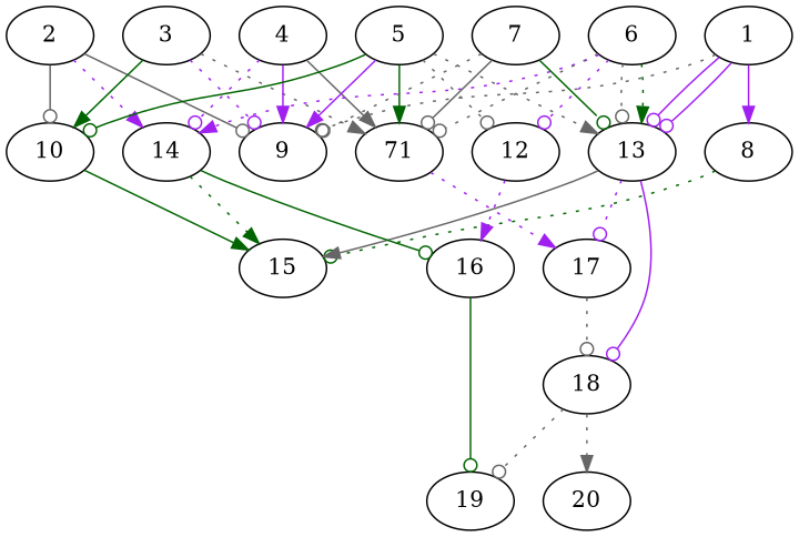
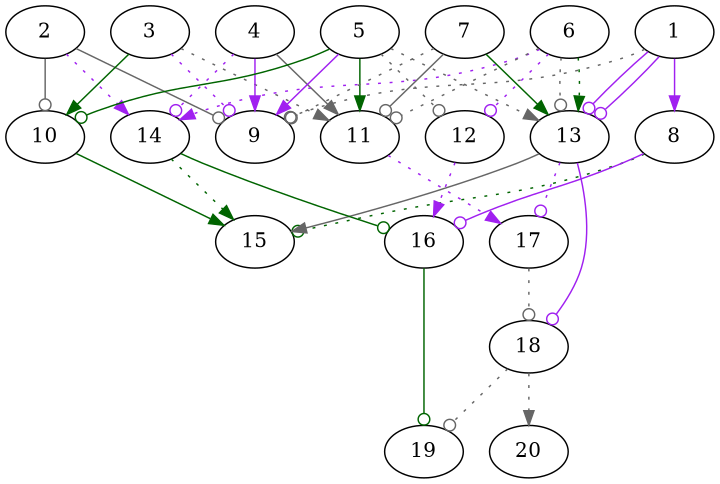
  digraph {
    node [alpha=0.10]
    edge [arrowhead=odot color=purple style=dotted]
    1 [alpha=0.01 expect_size=40614912]
    8 [expect_size=33519616]
    9 [alpha=0.03 expect_size=31983616]
    13 [alpha=0.15 expect_size=14619648]
    15 [alpha=0.05 expect_size=8861696]
    16 [expect_size=9584640]
    17 [alpha=0.09 expect_size=49149952]
    18 [alpha=0.02 expect_size=16156672]
    19 [expect_size=39021568]
    20 [alpha=0.11 expect_size=45254656]
    2 [alpha=0.11 expect_size=37939200]
    10 [alpha=0.08 expect_size=18909184]
    14 [alpha=0.01 expect_size=25667584]
    3 [alpha=0.05 expect_size=15647744]
-   11 [alpha=0.16 expect_size=35026944 label=71]
+   11 [alpha=0.16 expect_size=35026944]
    4 [alpha=0.13 expect_size=13913088]
    5 [alpha=0.00 expect_size=27234304]
    12 [alpha=0.03 expect_size=36594688]
    6 [alpha=0.17 expect_size=51223552]
    7 [alpha=0.06 expect_size=34019328]
    1 -> 8 [arrowhead=normal style=solid]
    1 -> 9 [color=gray40]
    1 -> 13 [style=solid]
    1 -> 13 [style=solid]
    8 -> 15 [color=darkgreen]
+   8 -> 16 [style=solid]
    13 -> 15 [arrowhead=normal color=gray40 style=solid]
    13 -> 17
    13 -> 18 [style=solid]
    16 -> 19 [color=darkgreen style=solid]
    17 -> 18 [color=gray40]
    18 -> 19 [color=gray40]
    18 -> 20 [arrowhead=normal color=gray40]
    2 -> 9 [color=gray40 style=solid]
    2 -> 10 [color=gray40 style=solid]
    2 -> 14 [arrowhead=normal]
    10 -> 15 [arrowhead=normal color=darkgreen style=solid]
    14 -> 15 [arrowhead=normal color=darkgreen]
    14 -> 16 [color=darkgreen style=solid]
    3 -> 9
    3 -> 10 [arrowhead=normal color=darkgreen style=solid]
    3 -> 11 [arrowhead=normal color=gray40]
    11 -> 17 [arrowhead=normal]
    4 -> 9 [arrowhead=normal style=solid]
    4 -> 14
    4 -> 11 [arrowhead=normal color=gray40 style=solid]
    5 -> 9 [arrowhead=normal style=solid]
    5 -> 13 [arrowhead=normal color=gray40]
    5 -> 10 [color=darkgreen style=solid]
    5 -> 11 [arrowhead=normal color=darkgreen style=solid]
    5 -> 12 [color=gray40]
    12 -> 16 [arrowhead=normal]
    6 -> 13 [color=gray40]
    6 -> 13 [arrowhead=normal color=darkgreen]
    6 -> 14 [arrowhead=normal]
    6 -> 11 [color=gray40]
    6 -> 12
    7 -> 9 [color=gray40]
-   7 -> 13 [color=darkgreen style=solid]
+   7 -> 13 [arrowhead=normal color=darkgreen style=solid]
    7 -> 11 [color=gray40 style=solid]
  }
